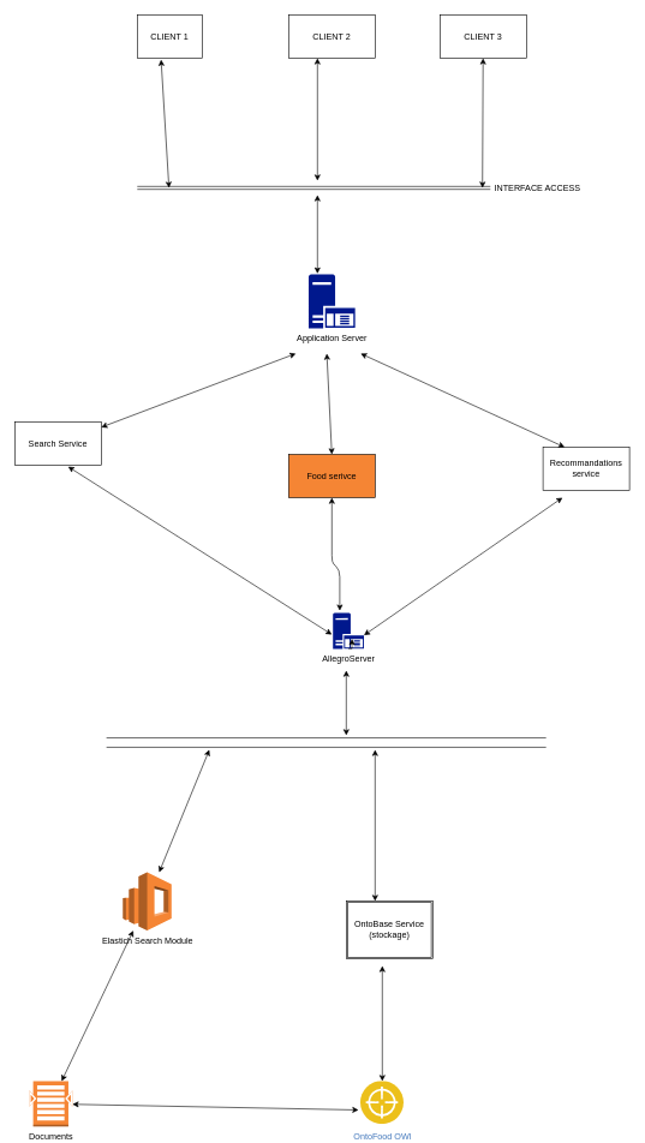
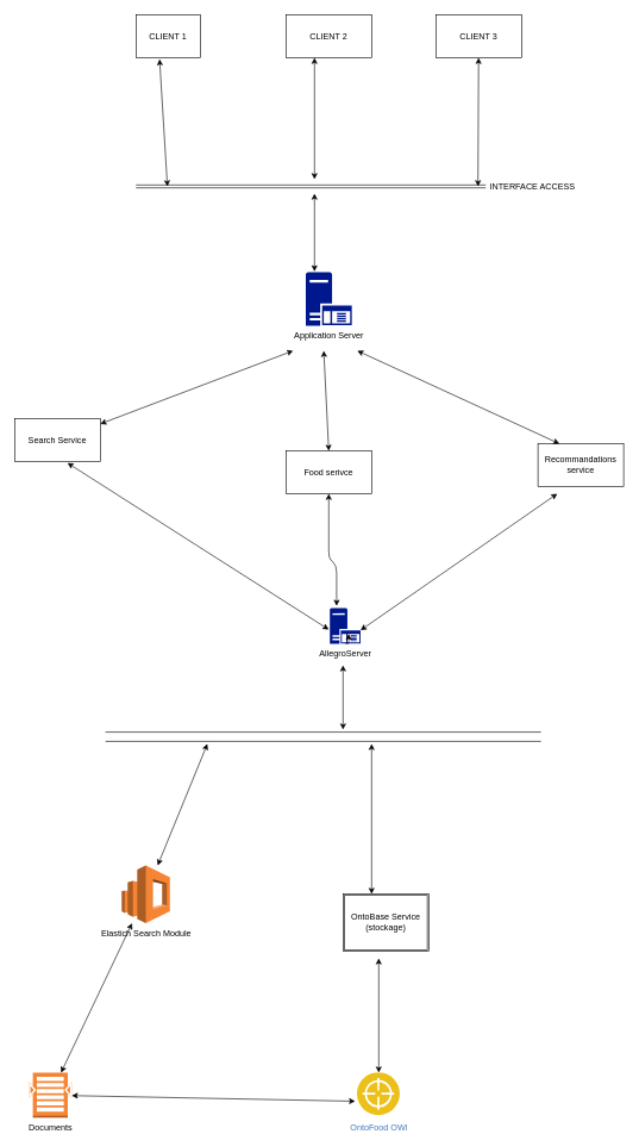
  <mxCell id="0" />
  <mxCell id="1" parent="0" />
  <mxCell id="2" value="" style="shape=link;html=1;" parent="1" edge="1"><mxGeometry width="100" relative="1" as="geometry"><mxPoint x="190" y="260" as="sourcePoint" /><mxPoint x="680" y="260" as="targetPoint" /></mxGeometry></mxCell>
  <mxCell id="3" value="INTERFACE ACCESS" style="text;html=1;align=center;verticalAlign=middle;resizable=0;points=[];autosize=1;strokeColor=none;" parent="1" vertex="1"><mxGeometry x="680" y="250" width="130" height="20" as="geometry" /></mxCell>
- <mxCell id="4" value="Food serivce" style="rounded=0;whiteSpace=wrap;html=1;fillColor=#f58534;" parent="1" vertex="1"><mxGeometry x="400" y="630" width="120" height="60" as="geometry" /></mxCell>
+ <mxCell id="4" value="Food serivce" style="rounded=0;whiteSpace=wrap;html=1;" parent="1" vertex="1"><mxGeometry x="400" y="630" width="120" height="60" as="geometry" /></mxCell>
  <mxCell id="5" value="Search Service" style="rounded=0;whiteSpace=wrap;html=1;" parent="1" vertex="1"><mxGeometry x="20" y="585" width="120" height="60" as="geometry" /></mxCell>
  <mxCell id="6" value="Recommandations service&lt;br&gt;" style="rounded=0;whiteSpace=wrap;html=1;" parent="1" vertex="1"><mxGeometry x="753" y="620" width="120" height="60" as="geometry" /></mxCell>
  <mxCell id="7" value="CLIENT 3" style="rounded=0;whiteSpace=wrap;html=1;" parent="1" vertex="1"><mxGeometry x="610" y="20" width="120" height="60" as="geometry" /></mxCell>
  <mxCell id="8" value="CLIENT 2" style="rounded=0;whiteSpace=wrap;html=1;" parent="1" vertex="1"><mxGeometry x="400" y="20" width="120" height="60" as="geometry" /></mxCell>
  <mxCell id="9" value="CLIENT 1" style="rounded=0;whiteSpace=wrap;html=1;" parent="1" vertex="1"><mxGeometry x="190" y="20" width="90" height="60" as="geometry" /></mxCell>
  <mxCell id="10" value="" style="endArrow=classic;startArrow=classic;html=1;" parent="1" edge="1"><mxGeometry width="50" height="50" relative="1" as="geometry"><mxPoint x="440" y="250" as="sourcePoint" /><mxPoint x="440" y="80" as="targetPoint" /><Array as="points" /></mxGeometry></mxCell>
  <mxCell id="11" value="" style="endArrow=classic;startArrow=classic;html=1;entryX=0.367;entryY=1.033;entryDx=0;entryDy=0;entryPerimeter=0;" parent="1" target="9" edge="1"><mxGeometry width="50" height="50" relative="1" as="geometry"><mxPoint x="234" y="260" as="sourcePoint" /><mxPoint x="520" y="230" as="targetPoint" /></mxGeometry></mxCell>
  <mxCell id="12" value="" style="endArrow=classic;startArrow=classic;html=1;" parent="1" target="7" edge="1"><mxGeometry width="50" height="50" relative="1" as="geometry"><mxPoint x="669" y="260" as="sourcePoint" /><mxPoint x="520" y="230" as="targetPoint" /></mxGeometry></mxCell>
  <mxCell id="13" value="" style="endArrow=classic;startArrow=classic;html=1;" parent="1" edge="1"><mxGeometry width="50" height="50" relative="1" as="geometry"><mxPoint x="440" y="379" as="sourcePoint" /><mxPoint x="440" y="270" as="targetPoint" /></mxGeometry></mxCell>
  <mxCell id="14" value="Documents" style="outlineConnect=0;dashed=0;verticalLabelPosition=bottom;verticalAlign=top;align=center;html=1;shape=mxgraph.aws3.search_documents;fillColor=#F58534;gradientColor=none;" parent="1" vertex="1"><mxGeometry x="40" y="1500" width="60" height="63" as="geometry" /></mxCell>
  <mxCell id="15" value="Elastich Search Module" style="outlineConnect=0;dashed=0;verticalLabelPosition=bottom;verticalAlign=top;align=center;html=1;shape=mxgraph.aws3.elasticsearch_service;fillColor=#F58534;gradientColor=none;" parent="1" vertex="1"><mxGeometry x="170" y="1210" width="67.5" height="81" as="geometry" /></mxCell>
  <mxCell id="16" value="Application Server&lt;br&gt;" style="aspect=fixed;pointerEvents=1;shadow=0;dashed=0;html=1;strokeColor=none;labelPosition=center;verticalLabelPosition=bottom;verticalAlign=top;align=center;fillColor=#00188D;shape=mxgraph.mscae.enterprise.application_server" parent="1" vertex="1"><mxGeometry x="427.75" y="380" width="64.5" height="75" as="geometry" /></mxCell>
  <mxCell id="17" value="AllegroServer" style="aspect=fixed;pointerEvents=1;shadow=0;dashed=0;html=1;strokeColor=none;labelPosition=center;verticalLabelPosition=bottom;verticalAlign=top;align=center;fillColor=#00188D;shape=mxgraph.mscae.enterprise.application_server" parent="1" vertex="1"><mxGeometry x="461.5" y="850" width="43" height="50" as="geometry" /></mxCell>
  <mxCell id="18" value="" style="endArrow=classic;startArrow=classic;html=1;" parent="1" source="14" target="15" edge="1"><mxGeometry width="50" height="50" relative="1" as="geometry"><mxPoint x="480" y="760" as="sourcePoint" /><mxPoint x="530" y="710" as="targetPoint" /></mxGeometry></mxCell>
  <mxCell id="19" value="" style="endArrow=classic;startArrow=classic;html=1;exitX=0.5;exitY=0;exitDx=0;exitDy=0;" parent="1" source="4" edge="1"><mxGeometry width="50" height="50" relative="1" as="geometry"><mxPoint x="480" y="650" as="sourcePoint" /><mxPoint x="453" y="490" as="targetPoint" /></mxGeometry></mxCell>
  <mxCell id="20" value="" style="endArrow=classic;startArrow=classic;html=1;" parent="1" source="5" edge="1"><mxGeometry width="50" height="50" relative="1" as="geometry"><mxPoint x="480" y="650" as="sourcePoint" /><mxPoint x="410" y="490" as="targetPoint" /></mxGeometry></mxCell>
  <mxCell id="21" style="edgeStyle=orthogonalEdgeStyle;rounded=0;orthogonalLoop=1;jettySize=auto;html=1;exitX=0.5;exitY=0.99;exitDx=0;exitDy=0;exitPerimeter=0;" parent="1" source="17" target="17" edge="1"><mxGeometry relative="1" as="geometry" /></mxCell>
  <mxCell id="22" value="OntoFood OWl" style="aspect=fixed;perimeter=ellipsePerimeter;html=1;align=center;shadow=0;dashed=0;fontColor=#4277BB;labelBackgroundColor=#ffffff;fontSize=12;spacingTop=3;image;image=img/lib/ibm/applications/ontology.svg;" parent="1" vertex="1"><mxGeometry x="500" y="1500" width="60" height="60" as="geometry" /></mxCell>
  <mxCell id="23" style="edgeStyle=orthogonalEdgeStyle;rounded=0;orthogonalLoop=1;jettySize=auto;html=1;exitX=0.5;exitY=0.99;exitDx=0;exitDy=0;exitPerimeter=0;entryX=0.614;entryY=0.72;entryDx=0;entryDy=0;entryPerimeter=0;" parent="1" source="17" target="17" edge="1"><mxGeometry relative="1" as="geometry" /></mxCell>
  <mxCell id="24" value="" style="endArrow=classic;startArrow=classic;html=1;entryX=0.5;entryY=1;entryDx=0;entryDy=0;exitX=0.221;exitY=-0.06;exitDx=0;exitDy=0;exitPerimeter=0;" parent="1" source="17" target="4" edge="1"><mxGeometry width="50" height="50" relative="1" as="geometry"><mxPoint x="470" y="840" as="sourcePoint" /><mxPoint x="660" y="670" as="targetPoint" /><Array as="points"><mxPoint x="471" y="790" /><mxPoint x="460" y="780" /></Array></mxGeometry></mxCell>
  <mxCell id="25" value="" style="endArrow=classic;startArrow=classic;html=1;exitX=1;exitY=0.62;exitDx=0;exitDy=0;exitPerimeter=0;" parent="1" source="17" edge="1"><mxGeometry width="50" height="50" relative="1" as="geometry"><mxPoint x="610" y="720" as="sourcePoint" /><mxPoint x="780" y="690" as="targetPoint" /></mxGeometry></mxCell>
  <mxCell id="26" value="" style="shape=link;html=1;width=13;" parent="1" edge="1"><mxGeometry width="100" relative="1" as="geometry"><mxPoint x="147.25" y="1030" as="sourcePoint" /><mxPoint x="757.25" y="1030" as="targetPoint" /></mxGeometry></mxCell>
  <mxCell id="27" value="" style="endArrow=classic;startArrow=classic;html=1;" parent="1" edge="1"><mxGeometry width="50" height="50" relative="1" as="geometry"><mxPoint x="480" y="1020" as="sourcePoint" /><mxPoint x="480" y="930" as="targetPoint" /></mxGeometry></mxCell>
  <mxCell id="28" value="" style="endArrow=classic;startArrow=classic;html=1;exitX=0.25;exitY=0;exitDx=0;exitDy=0;" parent="1" source="6" edge="1"><mxGeometry width="50" height="50" relative="1" as="geometry"><mxPoint x="540" y="670" as="sourcePoint" /><mxPoint x="500" y="490" as="targetPoint" /></mxGeometry></mxCell>
  <mxCell id="29" value="" style="endArrow=classic;startArrow=classic;html=1;" parent="1" source="15" edge="1"><mxGeometry width="50" height="50" relative="1" as="geometry"><mxPoint x="520" y="1070" as="sourcePoint" /><mxPoint x="290" y="1040" as="targetPoint" /></mxGeometry></mxCell>
  <mxCell id="30" value="" style="endArrow=classic;startArrow=classic;html=1;entryX=0.617;entryY=1.033;entryDx=0;entryDy=0;entryPerimeter=0;" parent="1" target="5" edge="1"><mxGeometry width="50" height="50" relative="1" as="geometry"><mxPoint x="460" y="880" as="sourcePoint" /><mxPoint x="570" y="970" as="targetPoint" /></mxGeometry></mxCell>
  <mxCell id="31" value="" style="endArrow=classic;startArrow=classic;html=1;entryX=-0.05;entryY=0.667;entryDx=0;entryDy=0;entryPerimeter=0;" parent="1" source="14" target="22" edge="1"><mxGeometry width="50" height="50" relative="1" as="geometry"><mxPoint x="510" y="1260" as="sourcePoint" /><mxPoint x="560" y="1210" as="targetPoint" /></mxGeometry></mxCell>
  <mxCell id="32" value="OntoBase Service (stockage)" style="shape=ext;double=1;rounded=0;whiteSpace=wrap;html=1;" parent="1" vertex="1"><mxGeometry x="480" y="1250" width="120" height="80" as="geometry" /></mxCell>
  <mxCell id="33" value="" style="endArrow=classic;startArrow=classic;html=1;" parent="1" edge="1"><mxGeometry width="50" height="50" relative="1" as="geometry"><mxPoint x="520" y="1250" as="sourcePoint" /><mxPoint x="520" y="1040" as="targetPoint" /></mxGeometry></mxCell>
  <mxCell id="34" value="" style="endArrow=classic;startArrow=classic;html=1;exitX=0.5;exitY=0;exitDx=0;exitDy=0;" parent="1" source="22" edge="1"><mxGeometry width="50" height="50" relative="1" as="geometry"><mxPoint x="430" y="1290" as="sourcePoint" /><mxPoint x="530" y="1340" as="targetPoint" /></mxGeometry></mxCell>
